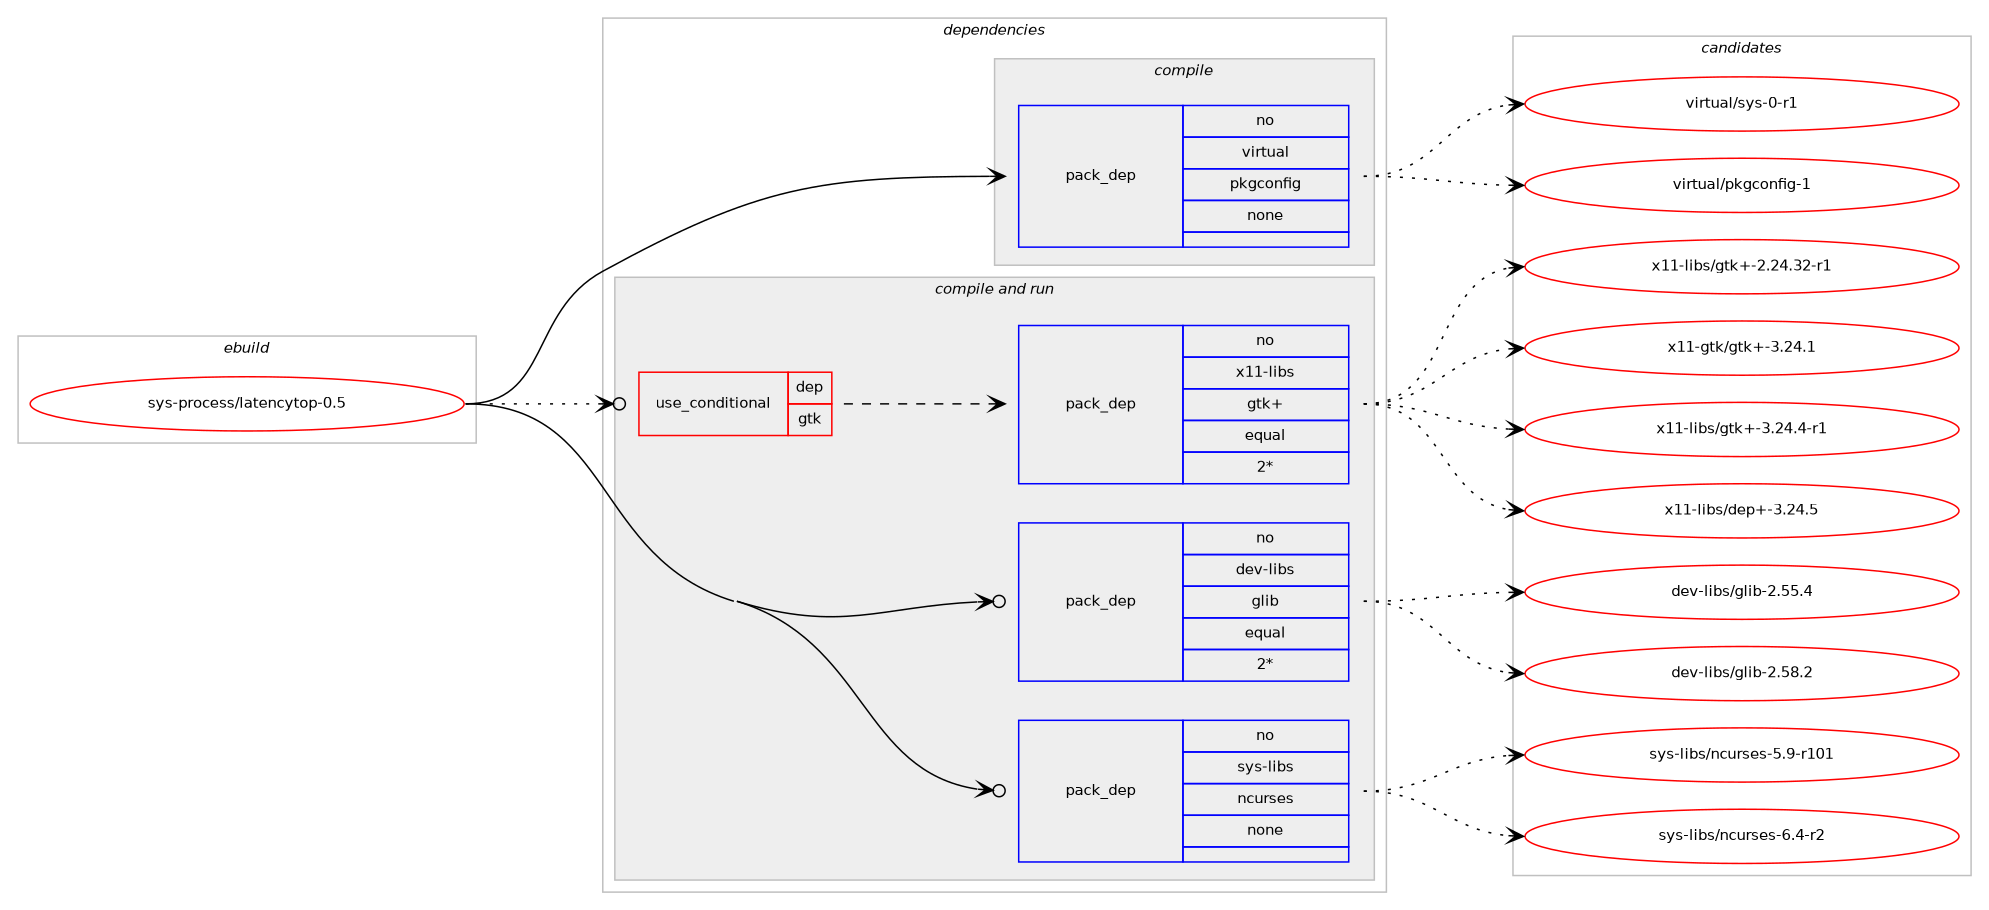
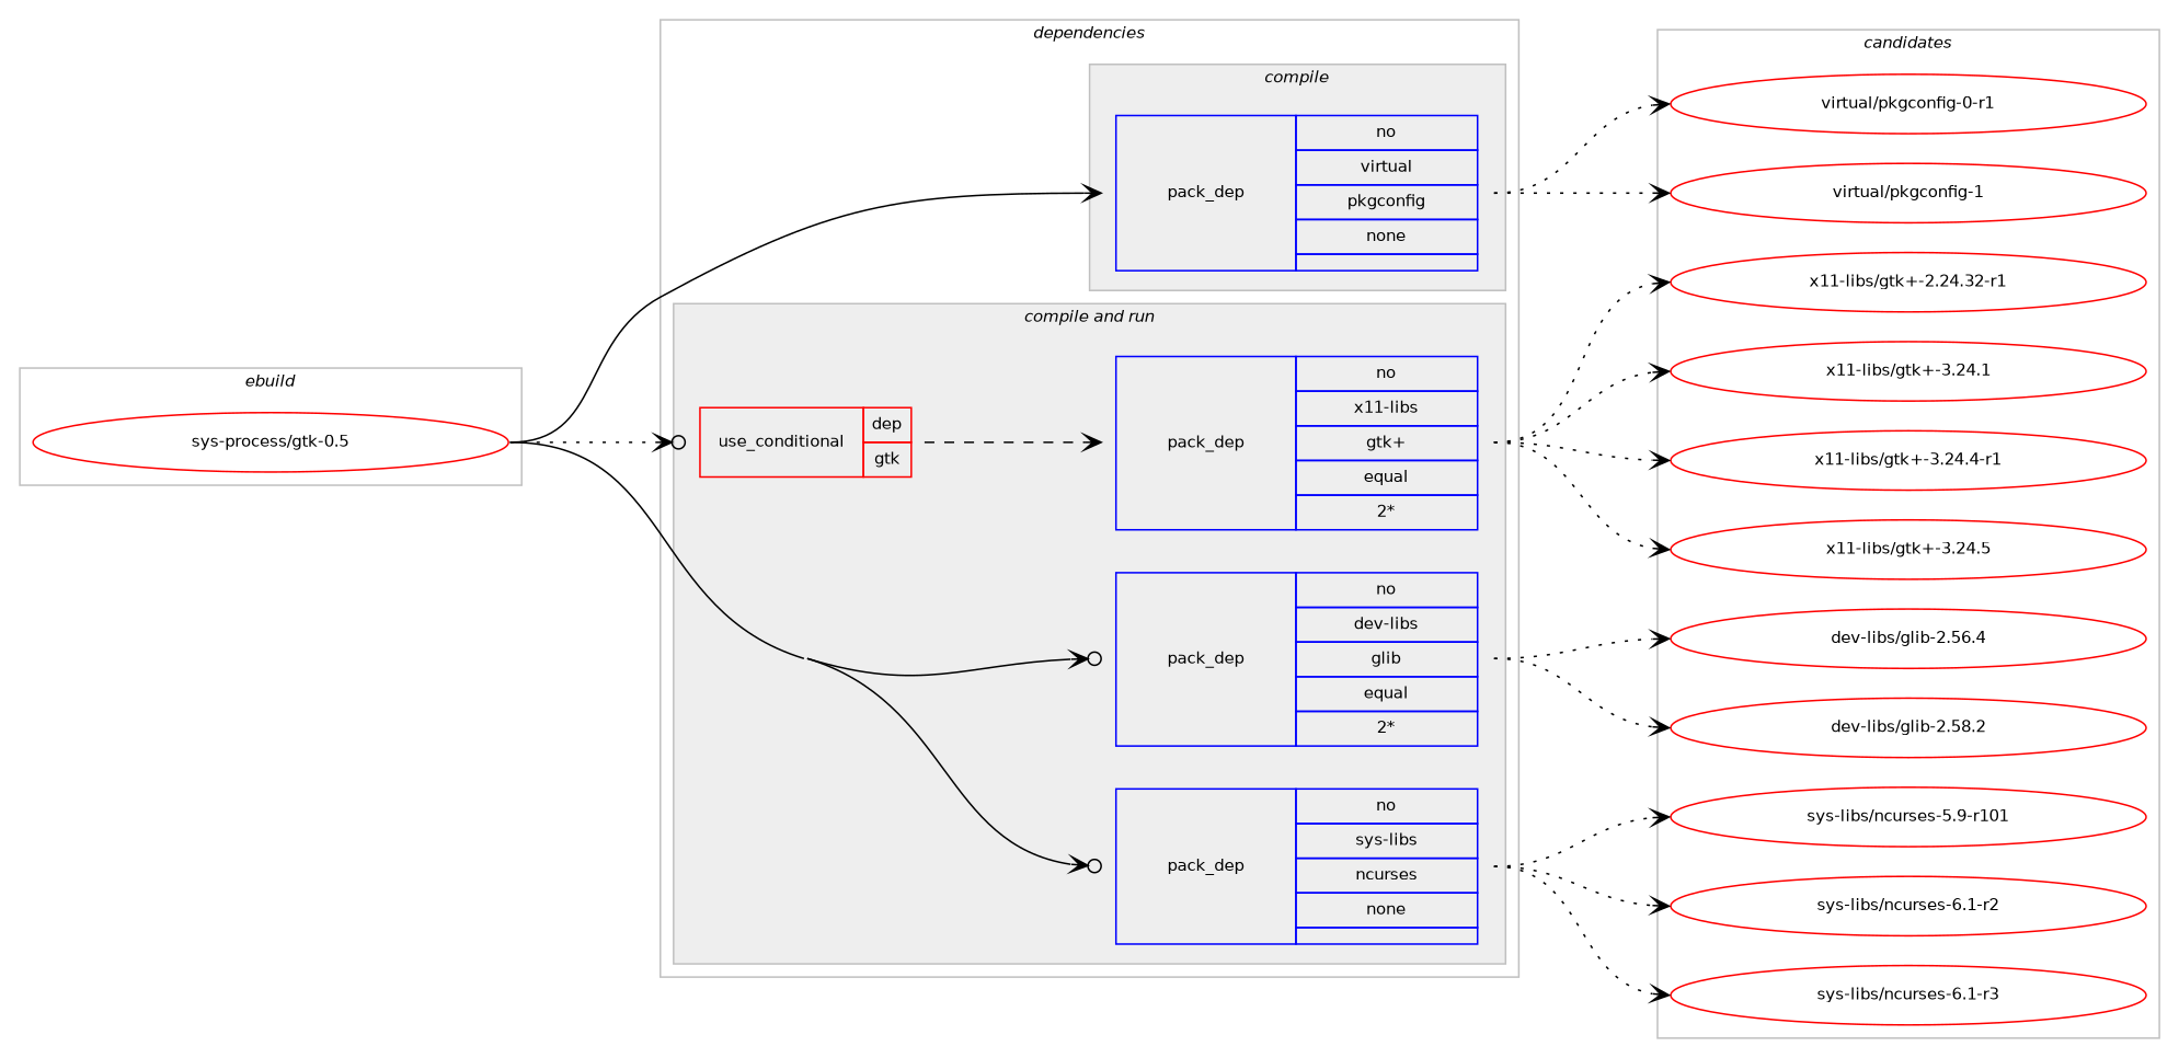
  digraph {
    compound=true
    concentrate=true
    fontname=Helvetica
    fontsize=10
    newrank=true
    rankdir=LR
    ranksep=1.5
    node [color=red fontname=Helvetica fontsize=10]
    edge [arrowhead=vee headport=w style=dotted tailport=e weight=100]
-   n1 [label="sys-process/latencytop-0.5" width=4]
+   n1 [label="sys-process/gtk-0.5" width=4]
    n2 [color=blue label=<<TABLE BORDER="0" CELLBORDER="1" CELLSPACING="0" CELLPADDING="4" WIDTH="220"><TR><TD ROWSPAN="6" CELLPADDING="30">pack_dep</TD></TR><TR><TD WIDTH="110">no</TD></TR><TR><TD>virtual</TD></TR><TR><TD>pkgconfig</TD></TR><TR><TD>none</TD></TR><TR><TD></TD></TR></TABLE>> shape=none]
    n3 [color=blue label=<<TABLE BORDER="0" CELLBORDER="1" CELLSPACING="0" CELLPADDING="4" WIDTH="220"><TR><TD ROWSPAN="6" CELLPADDING="30">pack_dep</TD></TR><TR><TD WIDTH="110">no</TD></TR><TR><TD>x11-libs</TD></TR><TR><TD>gtk+</TD></TR><TR><TD>equal</TD></TR><TR><TD>2*</TD></TR></TABLE>> shape=none]
    n4 [label=<<TABLE BORDER="0" CELLBORDER="1" CELLSPACING="0" CELLPADDING="4"><TR><TD ROWSPAN="3" CELLPADDING="10">use_conditional</TD></TR><TR><TD>dep</TD></TR><TR><TD>gtk</TD></TR></TABLE>> shape=none]
    n5 [color=blue label=<<TABLE BORDER="0" CELLBORDER="1" CELLSPACING="0" CELLPADDING="4" WIDTH="220"><TR><TD ROWSPAN="6" CELLPADDING="30">pack_dep</TD></TR><TR><TD WIDTH="110">no</TD></TR><TR><TD>dev-libs</TD></TR><TR><TD>glib</TD></TR><TR><TD>equal</TD></TR><TR><TD>2*</TD></TR></TABLE>> shape=none]
    n6 [color=blue label=<<TABLE BORDER="0" CELLBORDER="1" CELLSPACING="0" CELLPADDING="4" WIDTH="220"><TR><TD ROWSPAN="6" CELLPADDING="30">pack_dep</TD></TR><TR><TD WIDTH="110">no</TD></TR><TR><TD>sys-libs</TD></TR><TR><TD>ncurses</TD></TR><TR><TD>none</TD></TR><TR><TD></TD></TR></TABLE>> shape=none]
-   n7 [label="virtual/sys-0-r1" width=4]
+   n7 [label="virtual/pkgconfig-0-r1" width=4]
    n8 [label="virtual/pkgconfig-1" width=4]
    n9 [label="x11-libs/gtk+-2.24.32-r1" width=4]
-   n10 [label="x11-gtk/gtk+-3.24.1" width=4]
+   n10 [label="x11-libs/gtk+-3.24.1" width=4]
    n11 [label="x11-libs/gtk+-3.24.4-r1" width=4]
-   n12 [label="x11-libs/dep+-3.24.5" width=4]
-   n13 [label="dev-libs/glib-2.55.4" width=4]
+   n12 [label="x11-libs/gtk+-3.24.5" width=4]
+   n13 [label="dev-libs/glib-2.56.4" width=4]
    n14 [label="dev-libs/glib-2.58.2" width=4]
    n15 [label="sys-libs/ncurses-5.9-r101" width=4]
-   n16 [label="sys-libs/ncurses-6.4-r2" width=4]
+   n16 [label="sys-libs/ncurses-6.1-r2" width=4]
+   n17 [label="sys-libs/ncurses-6.1-r3" width=4]
    subgraph cluster_1 {
      color=gray
      label=<<i>ebuild</i>>
      rank=same
      n1
    }
    subgraph cluster_2 {
      color=gray
      label=<<i>dependencies</i>>
      subgraph cluster_3 {
        color=gray
        fillcolor="#eeeeee"
        label=<<i>compile</i>>
        style=filled
        subgraph sub_4 {
          color=gray
          fillcolor="#eeeeee"
          label=<<i>compile</i>>
          style=filled
          n2
        }
      }
      subgraph cluster_5 {
        color=gray
        fillcolor="#eeeeee"
        label=<<i>compile and run</i>>
        style=filled
        subgraph sub_6 {
          color=gray
          fillcolor="#eeeeee"
          label=<<i>compile and run</i>>
          style=filled
          n4
          subgraph sub_7 {
            color=gray
            fillcolor="#eeeeee"
            label=<<i>compile and run</i>>
            style=filled
            n3
          }
        }
        subgraph sub_8 {
          color=gray
          fillcolor="#eeeeee"
          label=<<i>compile and run</i>>
          style=filled
          n5
        }
        subgraph sub_9 {
          color=gray
          fillcolor="#eeeeee"
          label=<<i>compile and run</i>>
          style=filled
          n6
        }
      }
      subgraph cluster_10 {
        color=gray
        fillcolor="#eeeeee"
        label=<<i>run</i>>
        style=filled
      }
    }
    subgraph cluster_11 {
      color=gray
      label=<<i>candidates</i>>
      rank=same
      subgraph sub_12 {
        color=black
        label=<<i>candidates</i>>
        nodesep=1
        rank=same
        n7
        n8
      }
      subgraph sub_13 {
        color=black
        label=<<i>candidates</i>>
        nodesep=1
        rank=same
        n9
        n10
        n11
        n12
      }
      subgraph sub_14 {
        color=black
        label=<<i>candidates</i>>
        nodesep=1
        rank=same
        n13
        n14
      }
      subgraph sub_15 {
        color=black
        label=<<i>candidates</i>>
        nodesep=1
        rank=same
        n15
        n16
+       n17
      }
    }
    n1 -> n2 [style=solid weight=20]
    n1 -> n4 [arrowhead=odotvee weight=20]
    n1 -> n5 [arrowhead=odotvee style=solid weight=20]
    n1 -> n6 [arrowhead=odotvee style=solid weight=20]
    n2 -> n7
    n2 -> n8
    n3 -> n9
    n3 -> n10
    n3 -> n11
    n3 -> n12
    n4 -> n3 [style=dashed weight=20]
    n5 -> n13
    n5 -> n14
    n6 -> n15
    n6 -> n16
+   n6 -> n17
  }
